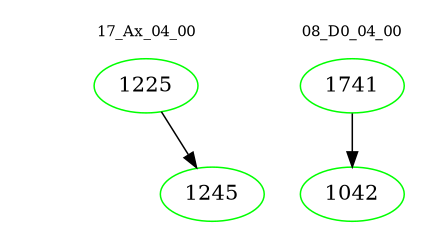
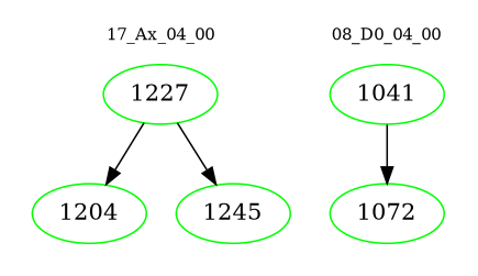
  digraph {
    node [color=green]
    edge [color=black]
-   n1 [label=1225]
+   n1 [label=1227]
+   n2 [label=1204]
    n3 [label=1245]
-   n4 [label=1741]
-   n5 [label=1042]
+   n4 [label=1041]
+   n5 [label=1072]
    subgraph cluster_1 {
      color=white
      fontsize=10
      label="17_Ax_04_00"
      n1
+     n2
      n3
    }
    subgraph cluster_2 {
      color=white
      fontsize=10
      label="08_D0_04_00"
      n4
      n5
    }
+   n1 -> n2
    n1 -> n3
    n4 -> n5
  }
